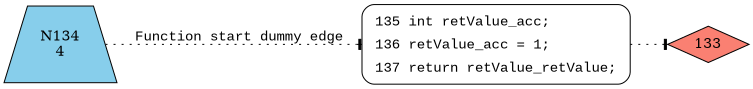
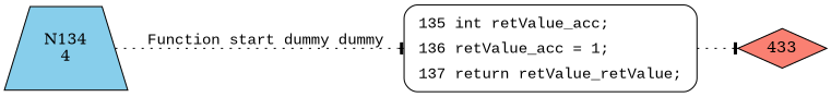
  digraph {
    rankdir=LR
    node [style=filled]
    edge [arrowhead=tee style=dotted]
    n1 [fillcolor=skyblue label="N134\n4" shape=trapezium]
    n2 [fillcolor=white fontname="Courier New" label=<<table border="0" cellborder="0" cellpadding="3" bgcolor="white"><tr><td align="right">135</td><td align="left">int retValue_acc;</td></tr><tr><td align="right">136</td><td align="left">retValue_acc = 1;</td></tr><tr><td align="right">137</td><td align="left">return retValue_retValue;</td></tr></table>> penwidth=1 shape=Mrecord style="filled,bold"]
-   133 [fillcolor=salmon shape=diamond]
-   n1 -> n2 [fontname="Courier New" label="Function start dummy edge"]
+   133 [fillcolor=salmon shape=diamond label=433]
+   n1 -> n2 [fontname="Courier New" label="Function start dummy dummy"]
    n2 -> 133
  }
